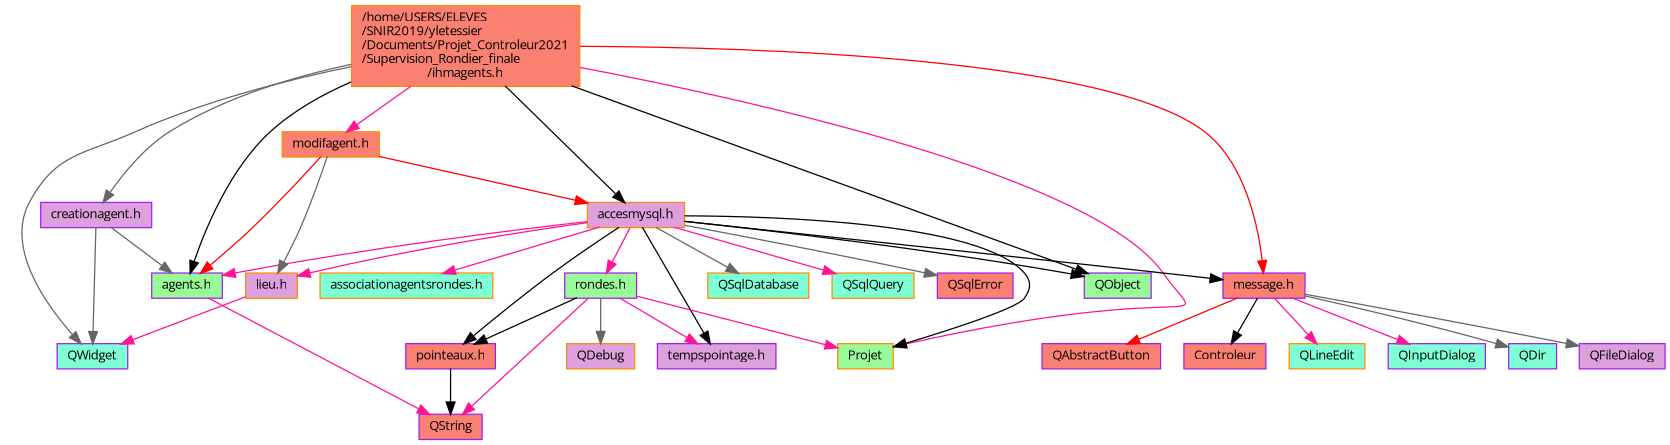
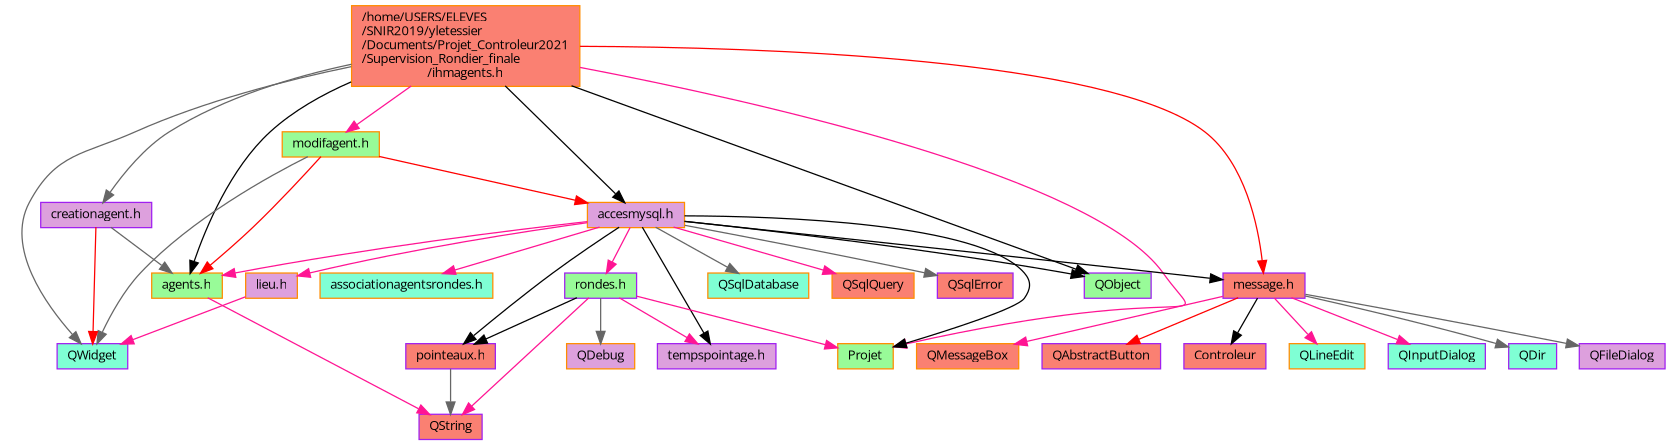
  digraph {
    fontname="Open Sans"
    node [color=purple fillcolor=salmon fontname="Open Sans" fontsize=10 shape=record style=filled]
    edge [color=deeppink fontname="Open Sans" fontsize=10 labelfontname=Helvetica labelfontsize=10 style=solid]
    n1 [color=darkorange fontcolor=black height=0.2 label="/home/USERS/ELEVES\l/SNIR2019/yletessier\l/Documents/Projet_Controleur2021\l/Supervision_Rondier_finale\l/ihmagents.h" width=0.4]
    n2 [fillcolor=aquamarine height=0.2 label=QWidget width=0.4]
    n3 [fillcolor=palegreen height=0.2 label=QObject width=0.4]
    n4 [color=darkorange fillcolor=palegreen height=0.2 label=Projet width=0.4]
    n5 [color=darkorange fillcolor=plum height=0.2 label="accesmysql.h" width=0.4]
-   n6 [fillcolor=palegreen height=0.2 label="agents.h" width=0.4]
+   n6 [color=darkorange fillcolor=palegreen height=0.2 label="agents.h" width=0.4]
    n7 [height=0.2 label="message.h" width=0.4]
-   n8 [color=darkorange height=0.2 label="modifagent.h" width=0.4]
+   n8 [color=darkorange fillcolor=palegreen height=0.2 label="modifagent.h" width=0.4]
    n9 [fillcolor=plum height=0.2 label="creationagent.h" width=0.4]
    n10 [color=darkorange fillcolor=aquamarine height=0.2 label=QSqlDatabase width=0.4]
-   n11 [color=darkorange fillcolor=aquamarine height=0.2 label=QSqlQuery width=0.4]
+   n11 [color=darkorange height=0.2 label=QSqlQuery width=0.4]
    n12 [height=0.2 label=QSqlError width=0.4]
    n13 [height=0.2 label="pointeaux.h" width=0.4]
    n14 [fillcolor=palegreen height=0.2 label="rondes.h" width=0.4]
    n15 [fillcolor=plum height=0.2 label="tempspointage.h" width=0.4]
    n16 [color=darkorange fillcolor=plum height=0.2 label="lieu.h" width=0.4]
    n17 [color=darkorange fillcolor=aquamarine height=0.2 label="associationagentsrondes.h" width=0.4]
    n18 [height=0.2 label=QString width=0.4]
+   n19 [color=darkorange height=0.2 label=QMessageBox width=0.4]
    n20 [height=0.2 label=QAbstractButton width=0.4]
    n21 [height=0.2 label=Controleur width=0.4]
    n22 [color=darkorange fillcolor=aquamarine height=0.2 label=QLineEdit width=0.4]
    n23 [fillcolor=aquamarine height=0.2 label=QInputDialog width=0.4]
    n24 [fillcolor=aquamarine height=0.2 label=QDir width=0.4]
    n25 [fillcolor=plum height=0.2 label=QFileDialog width=0.4]
    n26 [color=darkorange fillcolor=plum height=0.2 label=QDebug width=0.4]
    n1 -> n2 [color=gray40]
    n1 -> n3 [color=black]
    n1 -> n4
    n1 -> n5 [color=black]
    n1 -> n6 [color=black]
    n1 -> n7 [color=red]
    n1 -> n8
    n1 -> n9 [color=gray40]
    n5 -> n3 [color=black]
    n5 -> n4 [color=black]
    n5 -> n6
    n5 -> n7 [color=black]
    n5 -> n10 [color=gray40]
    n5 -> n11
    n5 -> n12 [color=gray40]
    n5 -> n13 [color=black]
    n5 -> n14
    n5 -> n15 [color=black]
    n5 -> n16
    n5 -> n17
    n6 -> n18
+   n7 -> n19
    n7 -> n20 [color=red]
    n7 -> n21 [color=black]
    n7 -> n22
    n7 -> n23
    n7 -> n24 [color=gray40]
    n7 -> n25 [color=gray40]
-   n8 -> n16 [color=gray40]
+   n8 -> n2 [color=gray40]
    n8 -> n5 [color=red]
    n8 -> n6 [color=red]
-   n9 -> n2 [color=gray40]
+   n9 -> n2 [color=red]
    n9 -> n6 [color=gray40]
-   n13 -> n18 [color=black]
+   n13 -> n18 [color=gray40]
    n14 -> n4
    n14 -> n13 [color=black]
    n14 -> n15
    n14 -> n18
    n14 -> n26 [color=gray40]
    n16 -> n2
  }
